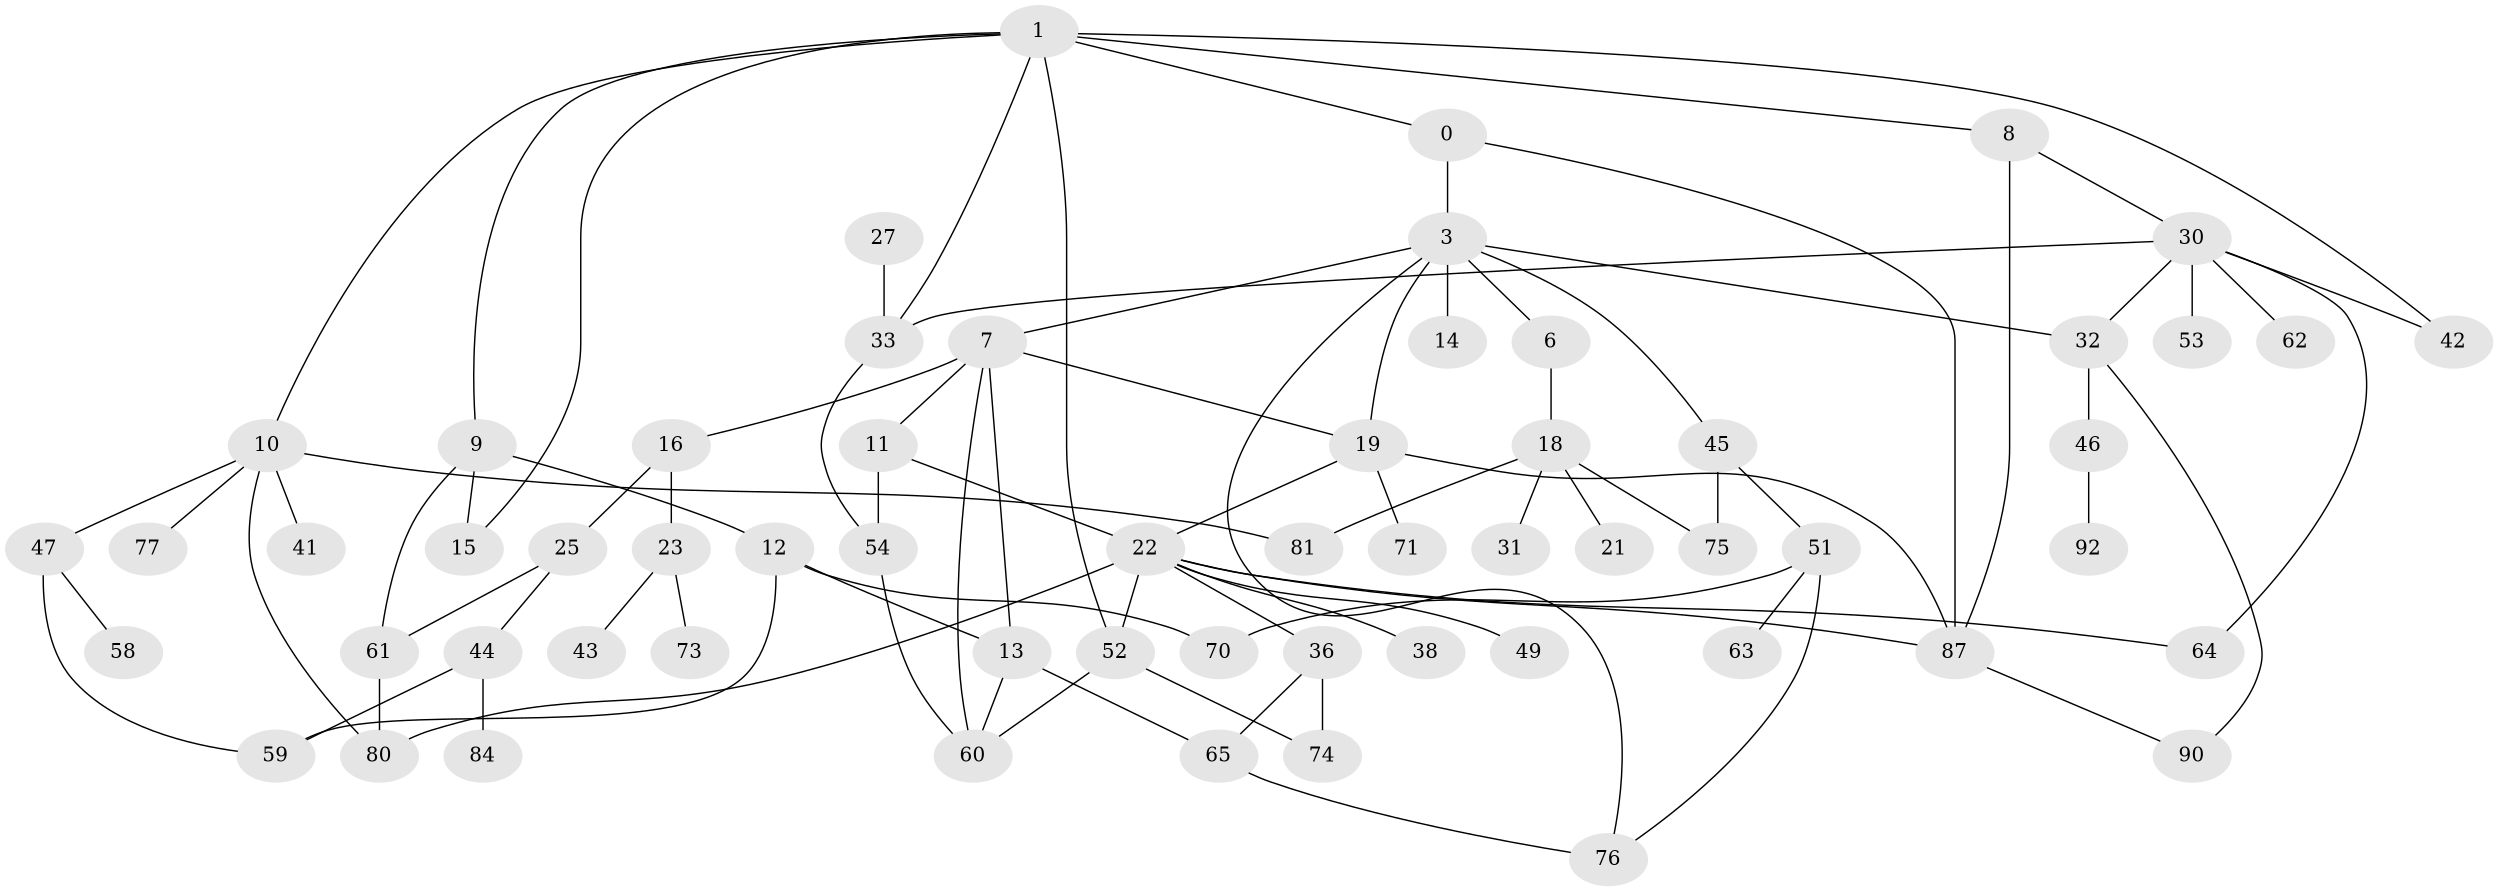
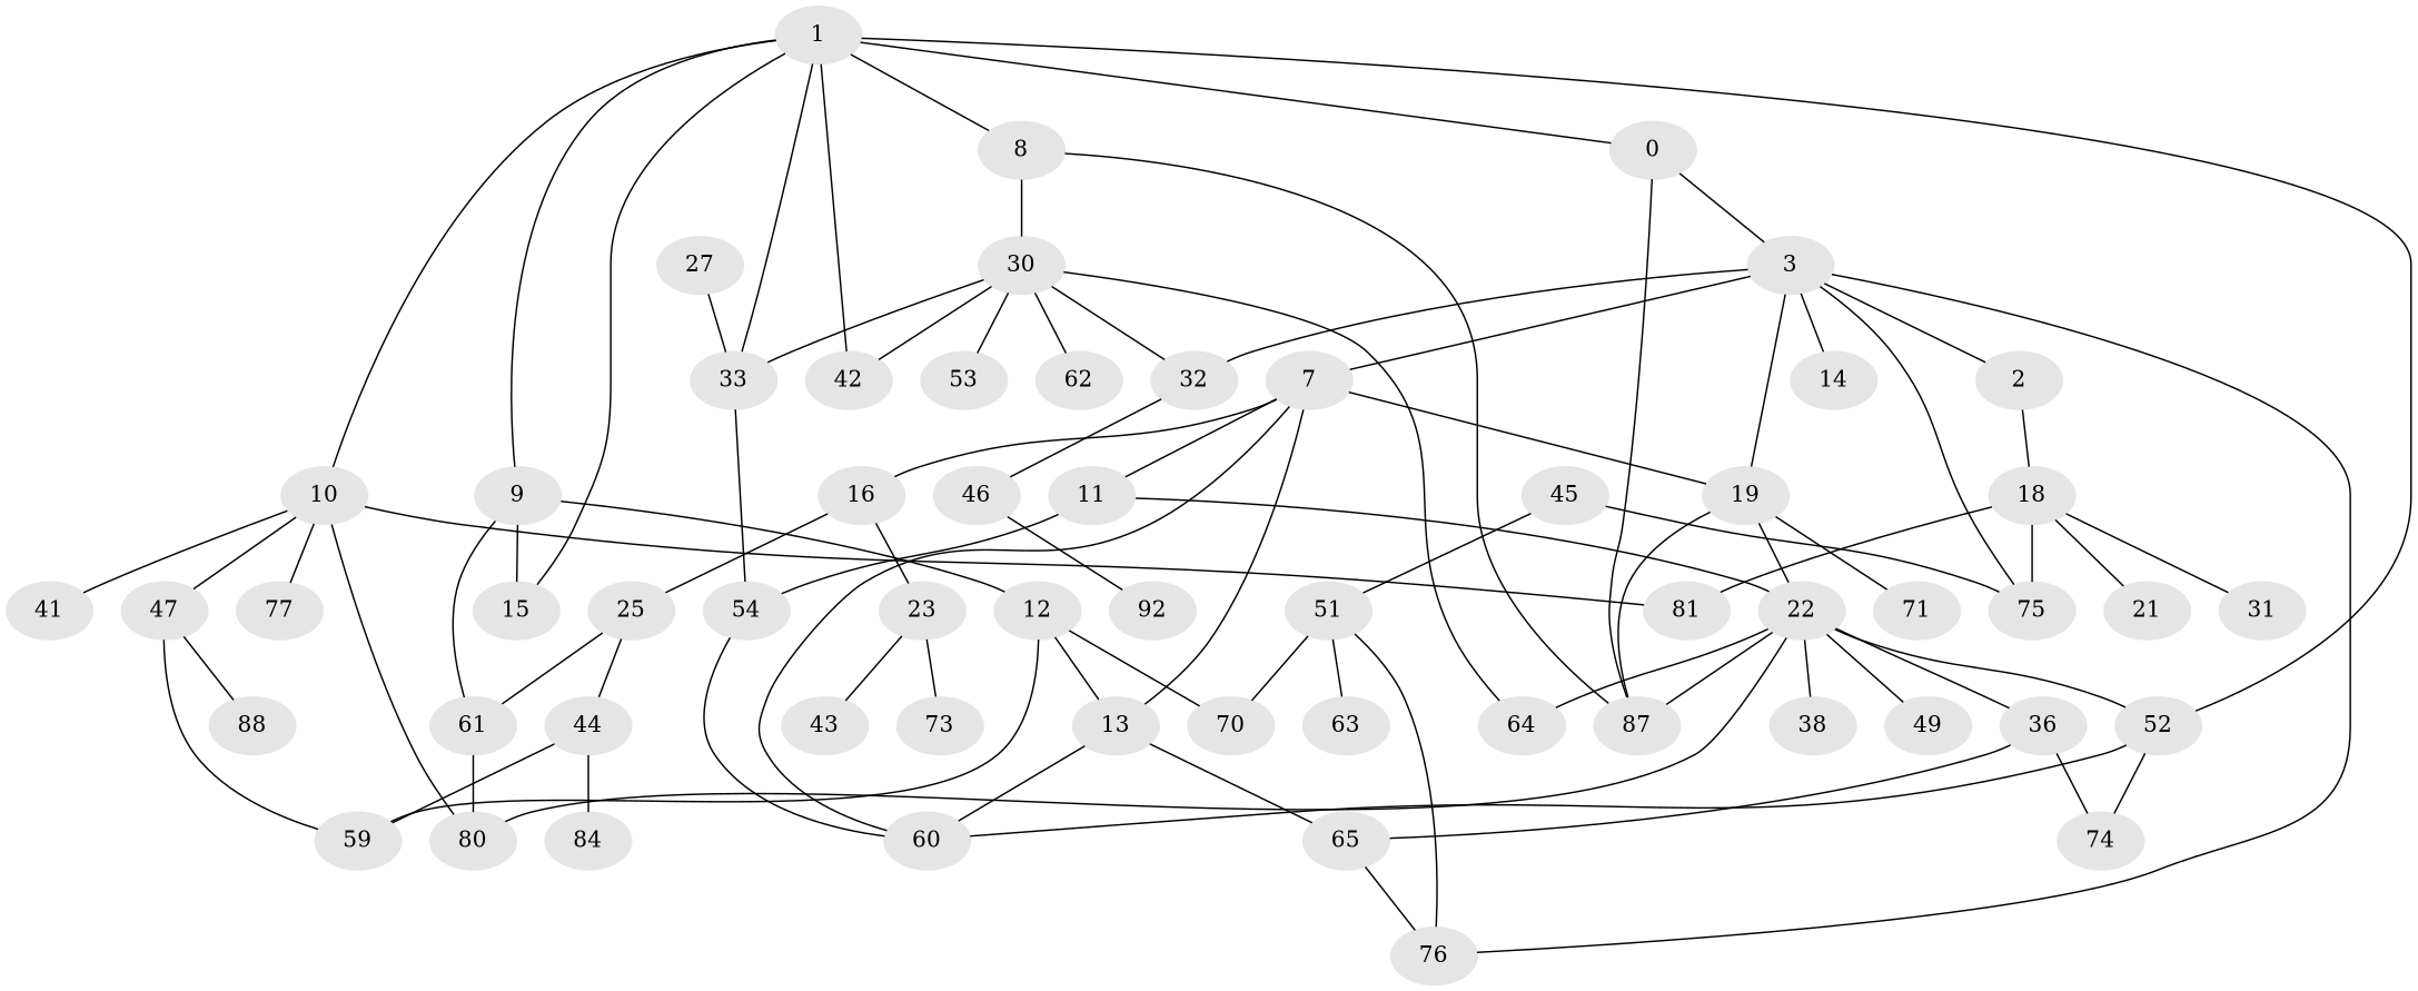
  graph {
    node [color=gray90 style=filled]
    1 [super="+4"]
    n2 [label=0 super="+22"]
    8 [super="+34"]
    9 [super="+35"]
    10 [super="+39"]
    15
    42
    52 [super="+66"]
    33
    3 [super="+5"]
    n11 [label=87 super="+95"]
    30 [super="+93"]
    12 [super="+26"]
    61
    41
    47 [super="+91"]
    77
    80 [super="+85"]
    81
    27 [super="+28"]
    60 [super="+87"]
    74
-   6
+   6 [label=2]
    7 [super="+29"]
    14
    19 [super="+24"]
    32 [super="+37"]
    45 [super="+57"]
    76
-   90
    18 [super="+55"]
    11 [super="+69"]
    13 [super="+58"]
    16 [super="+17"]
    n35 [label=22 super="+50"]
    71
    46 [super="+56"]
    75
    51 [super="+89"]
    21 [super="+68"]
    31
    54
    65 [super="+83"]
    23
    25 [super="+84"]
    64 [super="+78"]
    53
    62
    59
    70
-   88 [label=58]
+   88
    36
    38 [super="+48"]
    49
    43 [super="+94"]
    73
    44 [super="+82"]
    n58 [label=84]
    92
    63
    1 -- n2
    1 -- 8
    1 -- 9
    1 -- 10
    1 -- 15
    1 -- 42
    1 -- 52
    1 -- 33
    n2 -- 3
    n2 -- n11
    8 -- n11
    8 -- 30
    9 -- 15
    9 -- 12
    9 -- 61
    10 -- 41
    10 -- 47
    10 -- 77
    10 -- 80
    10 -- 81
    52 -- 60
    52 -- 74
    33 -- 54
    3 -- 6
    3 -- 7
    3 -- 14
    3 -- 19
    3 -- 32
-   3 -- 45
+   3 -- 75
    3 -- 76
-   n11 -- 90
    30 -- 42
    30 -- 33
    30 -- 32
    30 -- 64
    30 -- 53
    30 -- 62
    12 -- 13
    12 -- 59
    12 -- 70
    61 -- 80
    47 -- 59
    47 -- 88
    27 -- 33
    6 -- 18
    7 -- 60
    7 -- 19
    7 -- 11
    7 -- 13
    7 -- 16
    19 -- n11
    19 -- n35
    19 -- 71
-   32 -- 90
    32 -- 46
    45 -- 75
    45 -- 51
    18 -- 81
    18 -- 75
    18 -- 21
    18 -- 31
    11 -- n35
    11 -- 54
    13 -- 60
    13 -- 65
    16 -- 23
    16 -- 25
    n35 -- 52
    n35 -- n11
    n35 -- 80
    n35 -- 64
    n35 -- 36
    n35 -- 38
    n35 -- 49
    46 -- 92
    51 -- 76
    51 -- 70
    51 -- 63
    54 -- 60
    65 -- 76
    23 -- 43
    23 -- 73
    25 -- 61
    25 -- 44
    36 -- 74
    36 -- 65
    44 -- 59
    44 -- n58
  }
